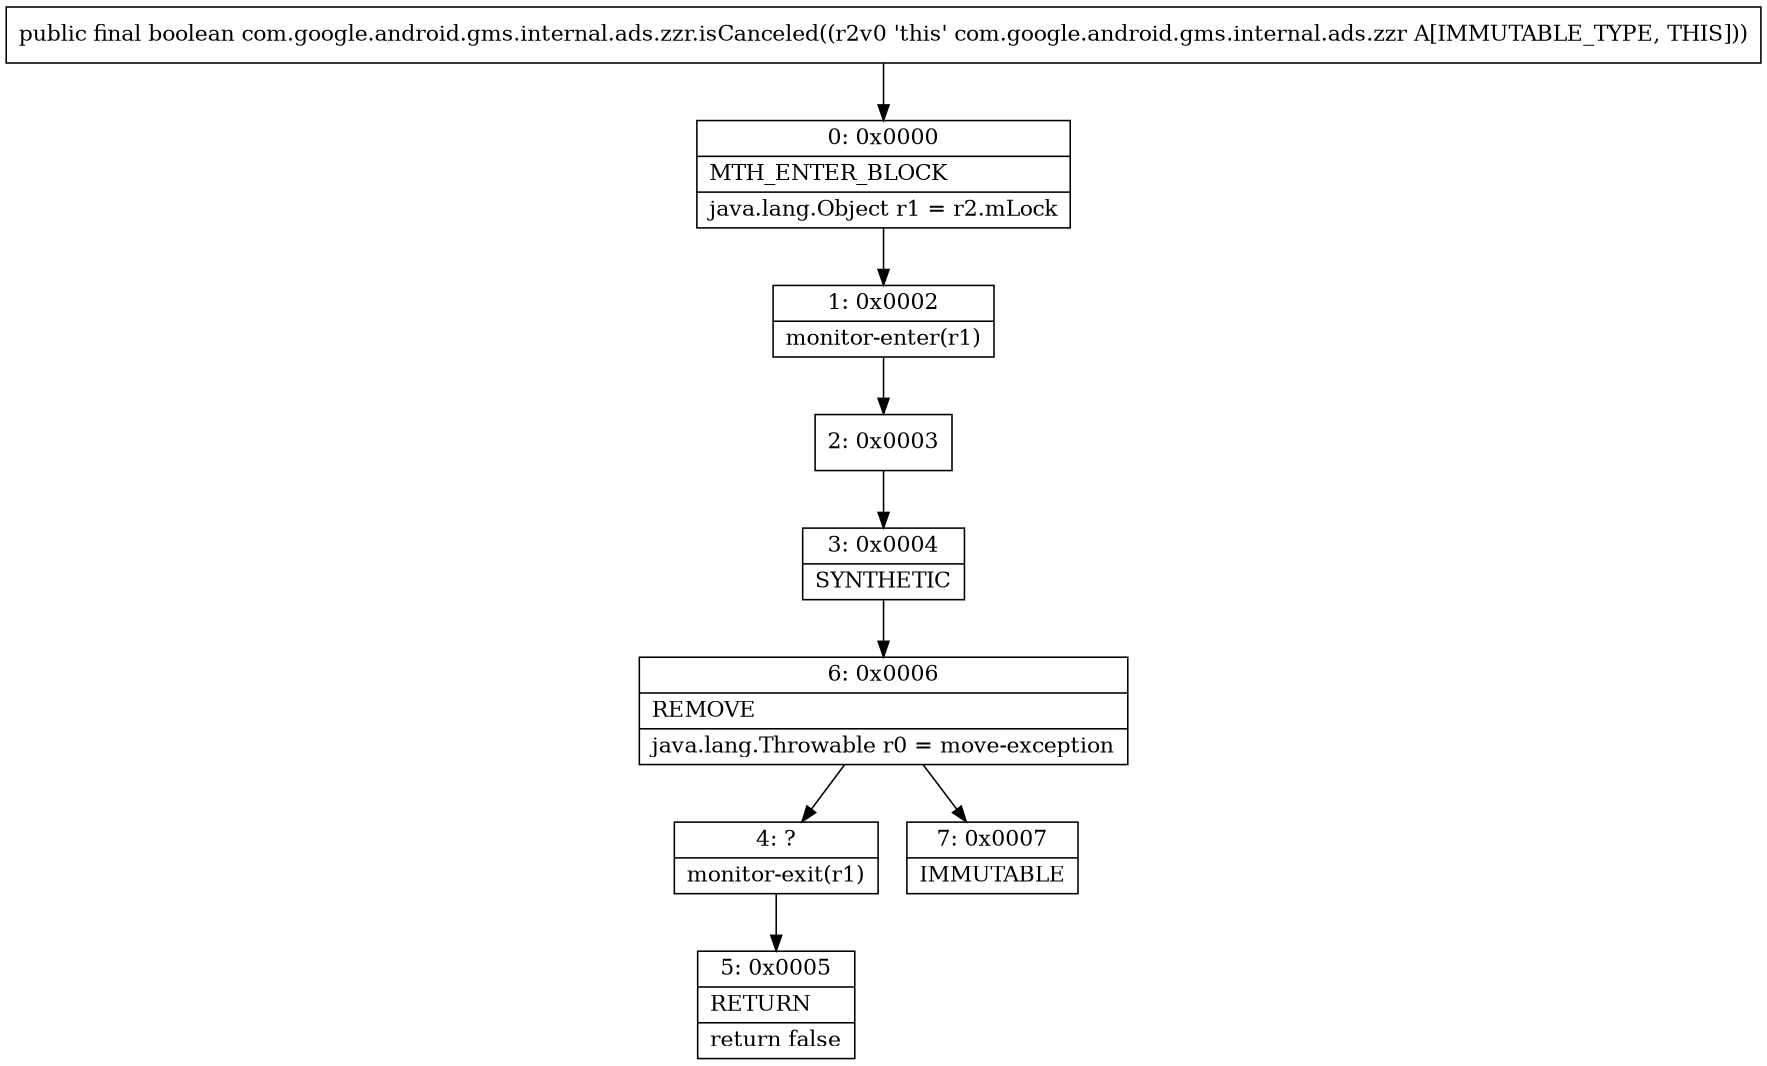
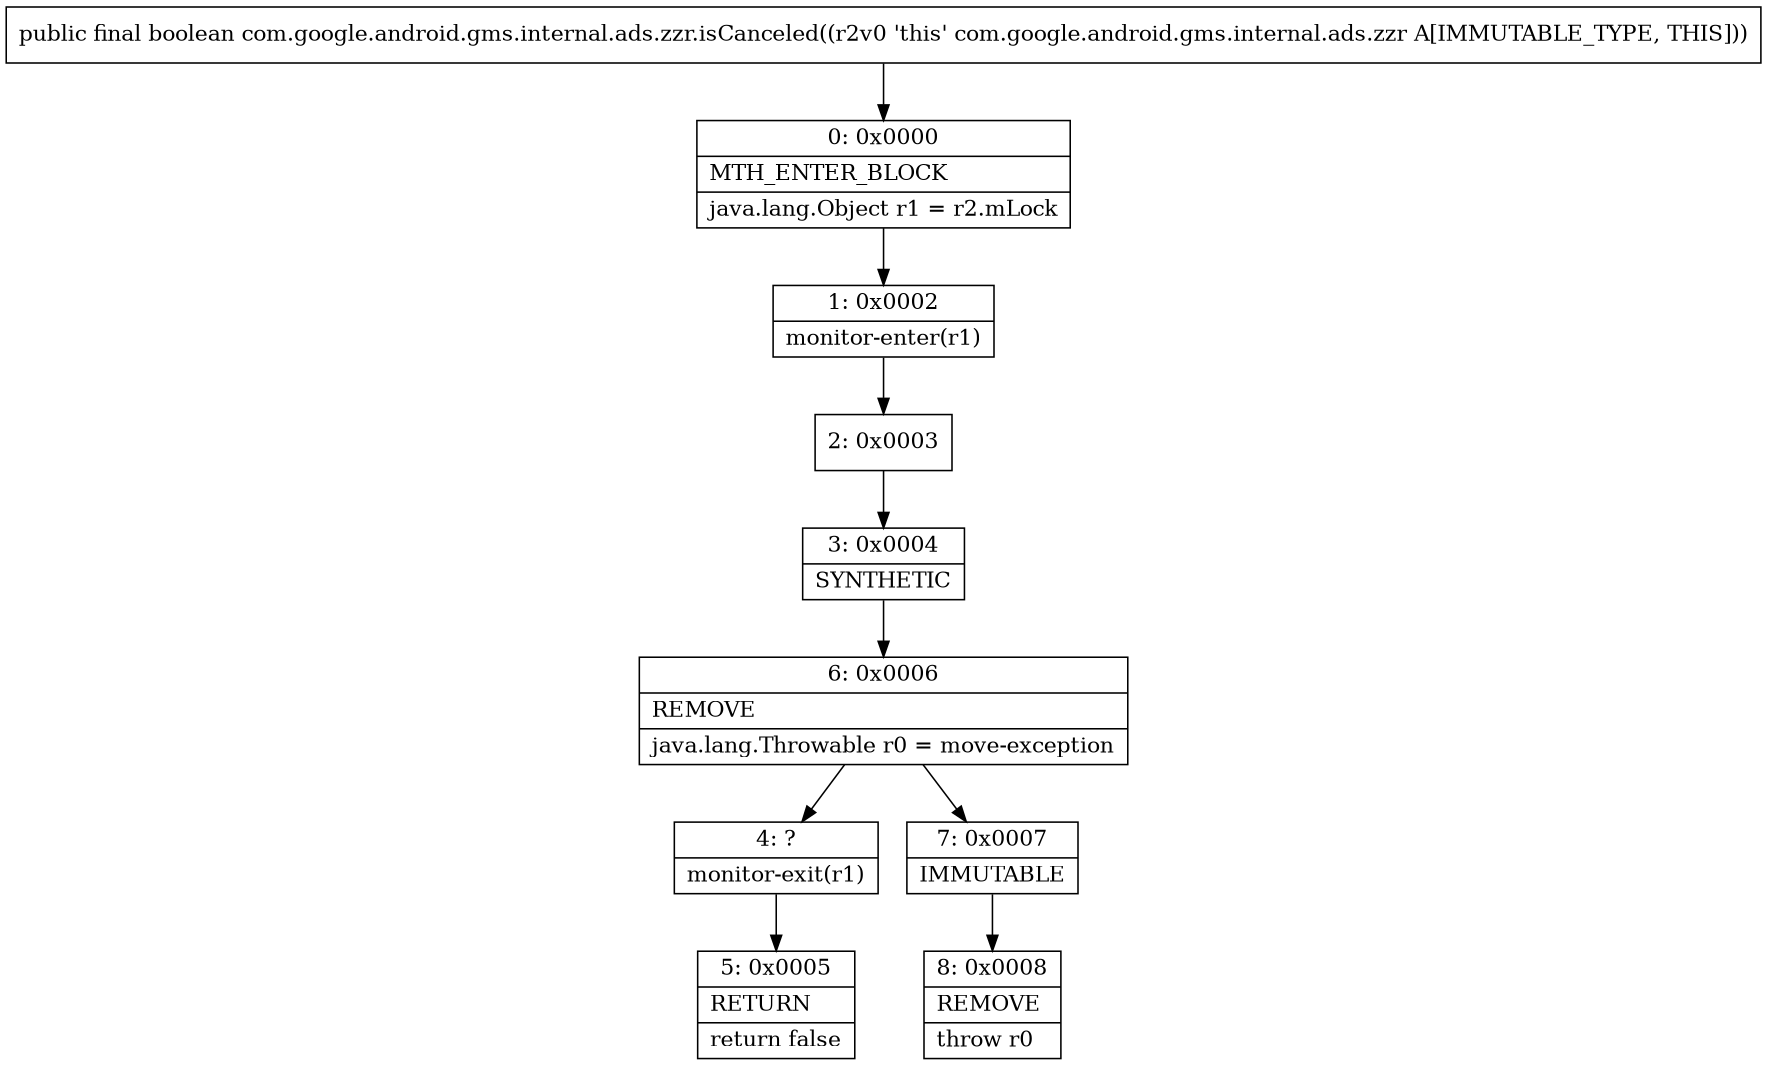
  digraph {
    node [shape=record]
    n1 [label="{0\:\ 0x0000|MTH_ENTER_BLOCK\l|java.lang.Object r1 = r2.mLock\l}"]
    n2 [label="{1\:\ 0x0002|monitor\-enter(r1)\l}"]
    n3 [label="{2\:\ 0x0003}"]
    n4 [label="{3\:\ 0x0004|SYNTHETIC\l}"]
    n5 [label="{6\:\ 0x0006|REMOVE\l|java.lang.Throwable r0 = move\-exception\l}"]
    n6 [label="{4\:\ ?|monitor\-exit(r1)\l}"]
    n7 [label="{5\:\ 0x0005|RETURN\l|return false\l}"]
    n8 [label="{7\:\ 0x0007|IMMUTABLE\l}"]
+   n9 [label="{8\:\ 0x0008|REMOVE\l|throw r0\l}"]
    n10 [label="{public final boolean com.google.android.gms.internal.ads.zzr.isCanceled((r2v0 'this' com.google.android.gms.internal.ads.zzr A[IMMUTABLE_TYPE, THIS])) }"]
    n1 -> n2
    n2 -> n3
    n3 -> n4
    n4 -> n5
    n5 -> n6
    n5 -> n8
    n6 -> n7
+   n8 -> n9
    n10 -> n1
  }
